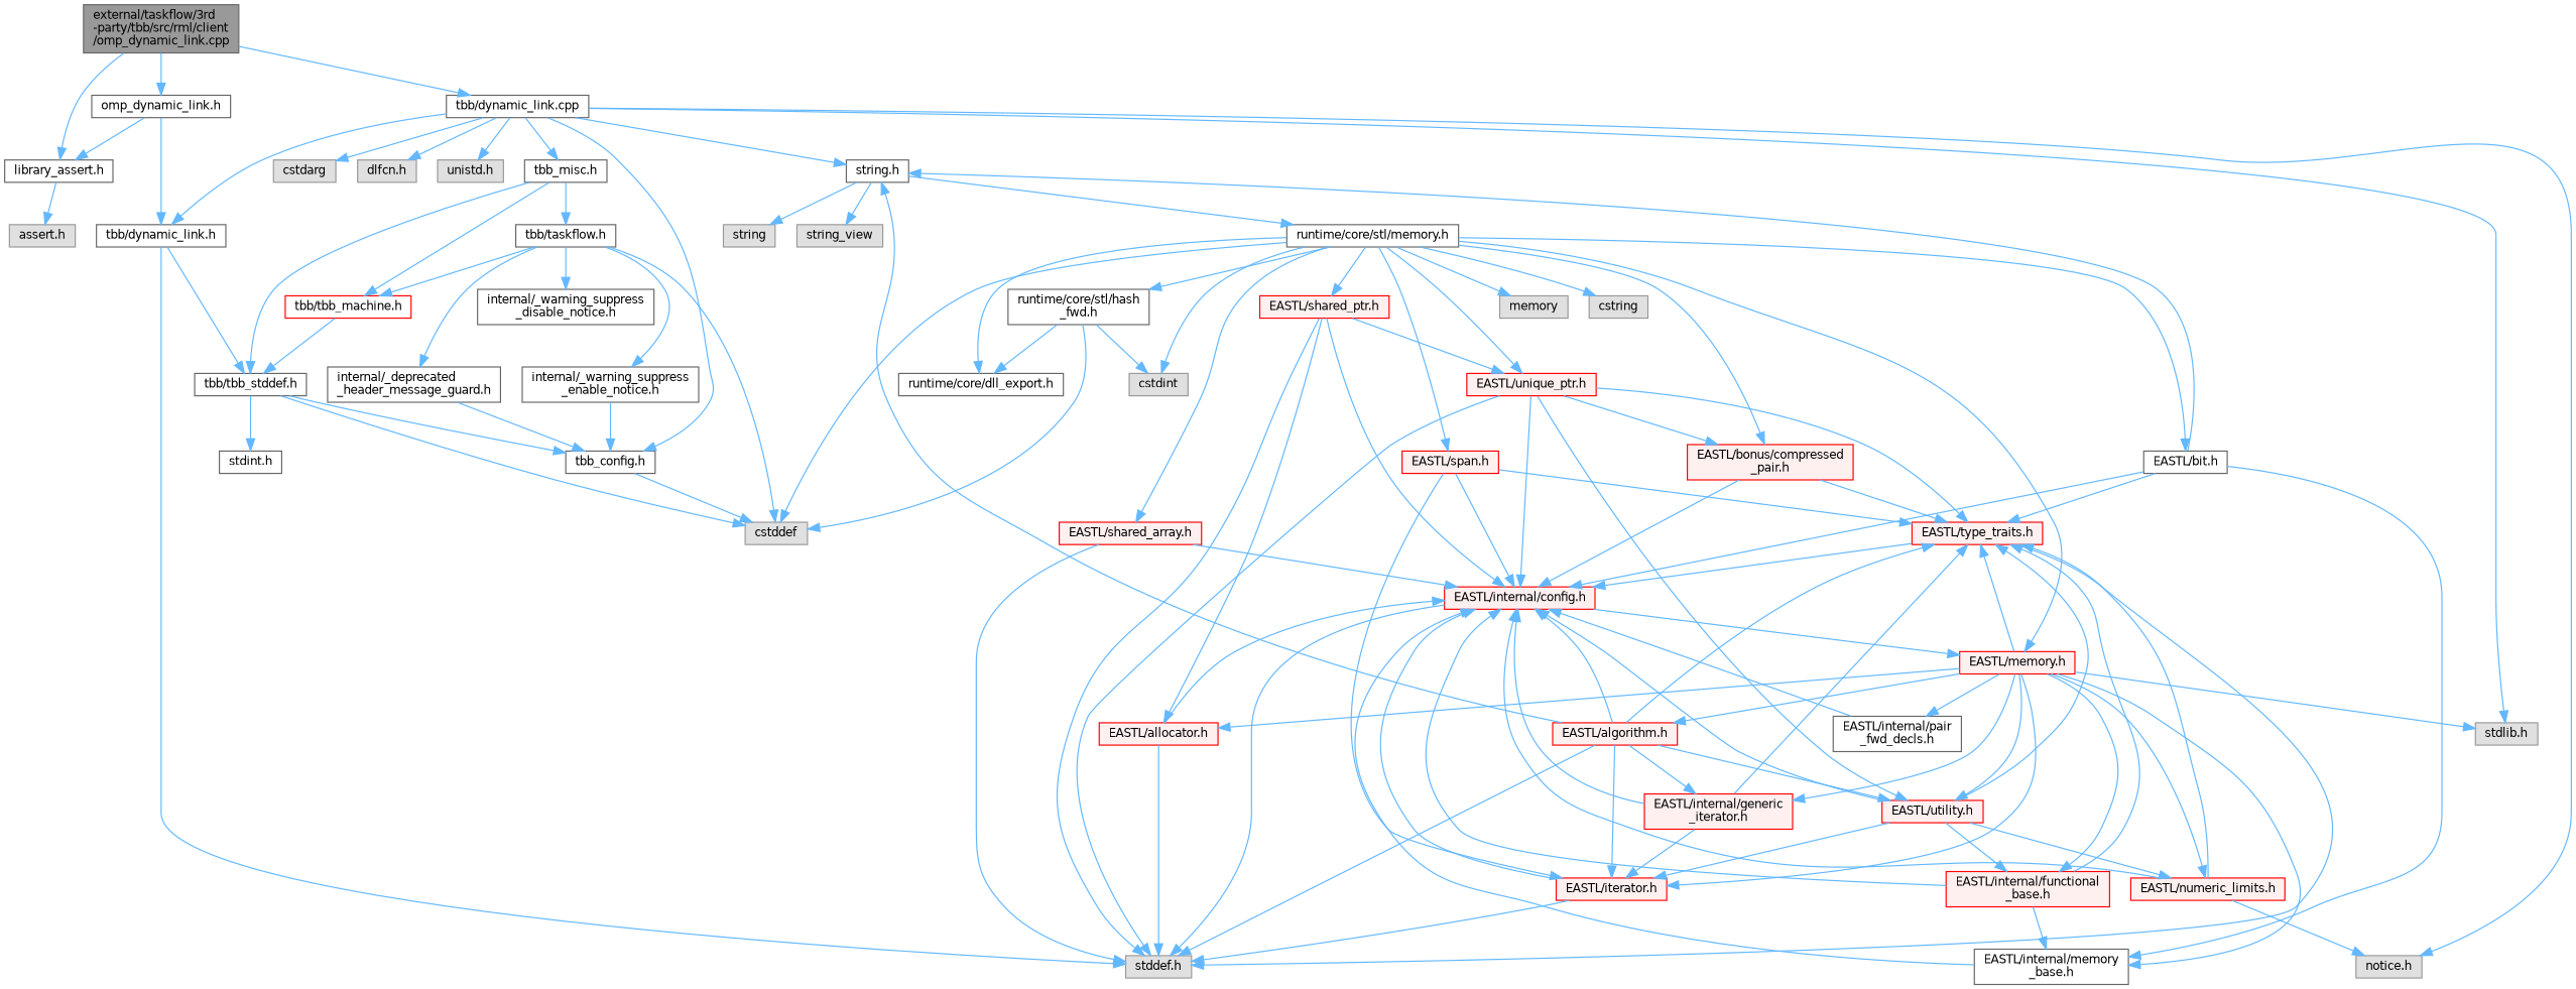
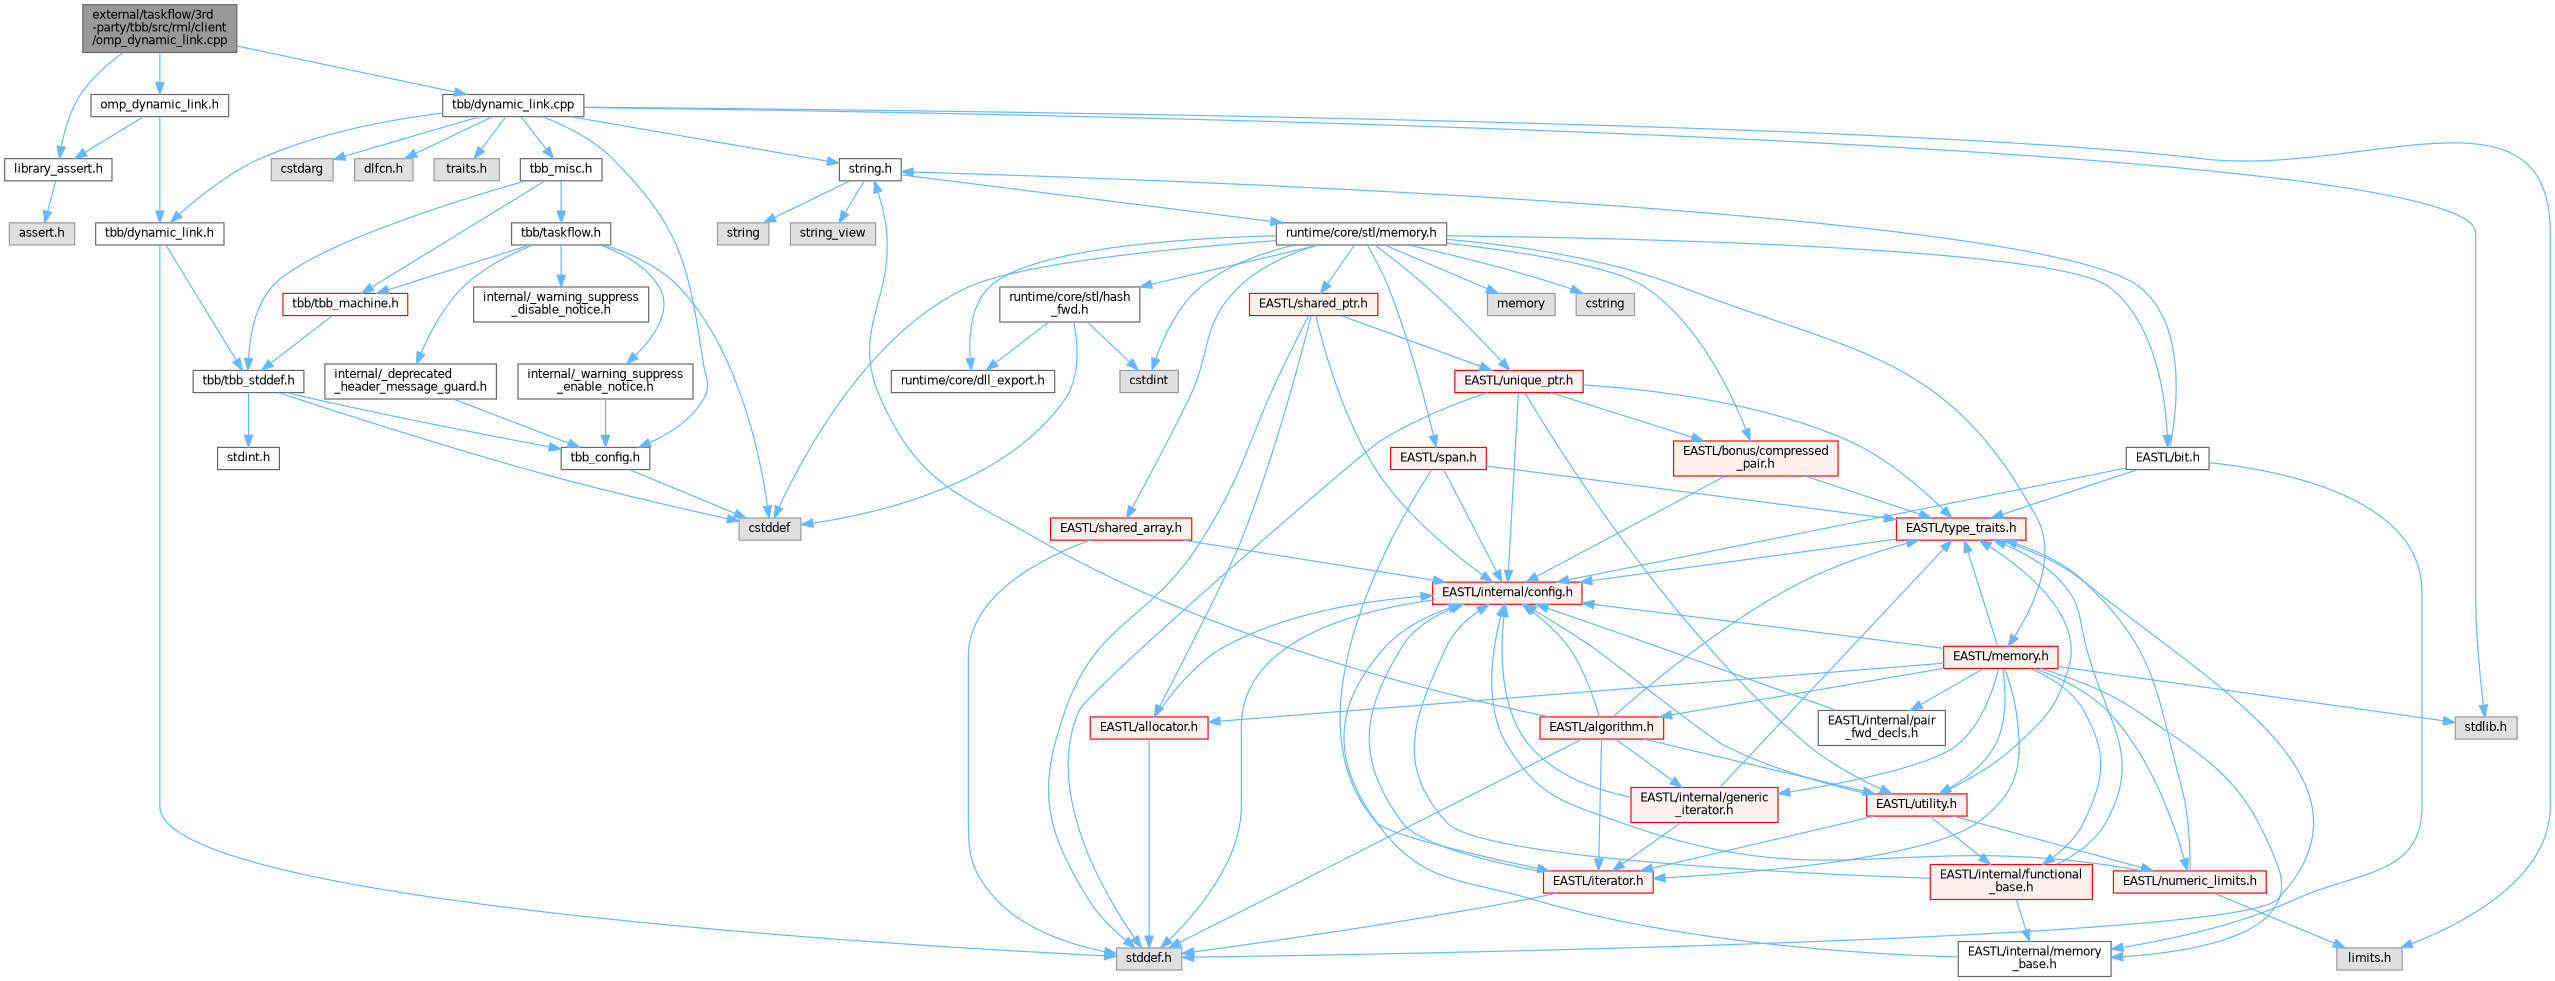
  digraph {
    node [color=grey40 fillcolor=white fontname=Helvetica fontsize=10 shape=box style=filled]
    edge [color=steelblue1 fontname=Helvetica fontsize=10 labelfontname=Helvetica labelfontsize=10 style=solid]
    n1 [color=gray40 fillcolor=grey60 fontcolor=black height=0.2 label="external/taskflow/3rd\l-party/tbb/src/rml/client\l/omp_dynamic_link.cpp" width=0.4]
    n2 [height=0.2 label="omp_dynamic_link.h" width=0.4]
    n3 [height=0.2 label="library_assert.h" width=0.4]
    n4 [height=0.2 label="tbb/dynamic_link.cpp" width=0.4]
    n5 [height=0.2 label="tbb/dynamic_link.h" width=0.4]
    n6 [color=grey60 fillcolor="#E0E0E0" height=0.2 label="assert.h" width=0.4]
    n7 [height=0.2 label="tbb_config.h" width=0.4]
    n8 [color=grey60 fillcolor="#E0E0E0" height=0.2 label=cstdarg width=0.4]
    n9 [color=grey60 fillcolor="#E0E0E0" height=0.2 label="dlfcn.h" width=0.4]
    n10 [height=0.2 label="string.h" width=0.4]
-   n11 [color=grey60 fillcolor="#E0E0E0" height=0.2 label="notice.h" width=0.4]
+   n11 [color=grey60 fillcolor="#E0E0E0" height=0.2 label="limits.h" width=0.4]
    n12 [color=grey60 fillcolor="#E0E0E0" height=0.2 label="stdlib.h" width=0.4]
-   n13 [color=grey60 fillcolor="#E0E0E0" height=0.2 label="unistd.h" width=0.4]
+   n13 [color=grey60 fillcolor="#E0E0E0" height=0.2 label="traits.h" width=0.4]
    n14 [height=0.2 label="tbb_misc.h" width=0.4]
    n15 [height=0.2 label="tbb/tbb_stddef.h" width=0.4]
    n16 [color=grey60 fillcolor="#E0E0E0" height=0.2 label="stddef.h" width=0.4]
    n17 [color=grey60 fillcolor="#E0E0E0" height=0.2 label=cstddef width=0.4]
    n18 [height=0.2 label="stdint.h" width=0.4]
    n19 [color=grey60 fillcolor="#E0E0E0" height=0.2 label=string width=0.4]
    n20 [color=grey60 fillcolor="#E0E0E0" height=0.2 label=string_view width=0.4]
    n21 [height=0.2 label="runtime/core/stl/memory.h" width=0.4]
    n22 [color=red height=0.2 label="tbb/tbb_machine.h" width=0.4]
    n23 [height=0.2 label="tbb/taskflow.h" width=0.4]
    n24 [color=grey60 fillcolor="#E0E0E0" height=0.2 label=cstdint width=0.4]
    n25 [color=grey60 fillcolor="#E0E0E0" height=0.2 label=memory width=0.4]
    n26 [color=grey60 fillcolor="#E0E0E0" height=0.2 label=cstring width=0.4]
    n27 [height=0.2 label="EASTL/bit.h" width=0.4]
    n28 [color=red fillcolor="#FFF0F0" height=0.2 label="EASTL/memory.h" width=0.4]
    n29 [color=red fillcolor="#FFF0F0" height=0.2 label="EASTL/shared_array.h" width=0.4]
    n30 [color=red fillcolor="#FFF0F0" height=0.2 label="EASTL/unique_ptr.h" width=0.4]
    n31 [color=red fillcolor="#FFF0F0" height=0.2 label="EASTL/bonus/compressed\l_pair.h" width=0.4]
    n32 [color=red fillcolor="#FFF0F0" height=0.2 label="EASTL/shared_ptr.h" width=0.4]
    n33 [color=red fillcolor="#FFF0F0" height=0.2 label="EASTL/span.h" width=0.4]
    n34 [height=0.2 label="runtime/core/dll_export.h" width=0.4]
    n35 [height=0.2 label="runtime/core/stl/hash\l_fwd.h" width=0.4]
    n36 [color=red fillcolor="#FFF0F0" height=0.2 label="EASTL/internal/config.h" width=0.4]
    n37 [height=0.2 label="EASTL/internal/memory\l_base.h" width=0.4]
    n38 [color=red fillcolor="#FFF0F0" height=0.2 label="EASTL/type_traits.h" width=0.4]
    n39 [color=red fillcolor="#FFF0F0" height=0.2 label="EASTL/internal/generic\l_iterator.h" width=0.4]
    n40 [color=red fillcolor="#FFF0F0" height=0.2 label="EASTL/iterator.h" width=0.4]
    n41 [height=0.2 label="EASTL/internal/pair\l_fwd_decls.h" width=0.4]
    n42 [color=red fillcolor="#FFF0F0" height=0.2 label="EASTL/internal/functional\l_base.h" width=0.4]
    n43 [color=red fillcolor="#FFF0F0" height=0.2 label="EASTL/algorithm.h" width=0.4]
    n44 [color=red fillcolor="#FFF0F0" height=0.2 label="EASTL/utility.h" width=0.4]
    n45 [color=red fillcolor="#FFF0F0" height=0.2 label="EASTL/numeric_limits.h" width=0.4]
    n46 [color=red fillcolor="#FFF0F0" height=0.2 label="EASTL/allocator.h" width=0.4]
    n47 [height=0.2 label="internal/_deprecated\l_header_message_guard.h" width=0.4]
    n48 [height=0.2 label="internal/_warning_suppress\l_enable_notice.h" width=0.4]
    n49 [height=0.2 label="internal/_warning_suppress\l_disable_notice.h" width=0.4]
    n1 -> n2
    n1 -> n3
    n1 -> n4
    n2 -> n3
    n2 -> n5
    n3 -> n6
    n4 -> n5
    n4 -> n7
    n4 -> n8
    n4 -> n9
    n4 -> n10
    n4 -> n11
    n4 -> n12
    n4 -> n13
    n4 -> n14
    n5 -> n15
    n5 -> n16
    n7 -> n17
    n10 -> n19
    n10 -> n20
    n10 -> n21
    n14 -> n15
    n14 -> n22
    n14 -> n23
    n15 -> n7
    n15 -> n17
    n15 -> n18
    n21 -> n17
    n21 -> n24
    n21 -> n25
    n21 -> n26
    n21 -> n27
    n21 -> n28
    n21 -> n29
    n21 -> n30
    n21 -> n31
    n21 -> n32
    n21 -> n33
    n21 -> n34
    n21 -> n35
    n22 -> n15
    n23 -> n17
    n23 -> n22
    n23 -> n47
    n23 -> n48
    n23 -> n49
    n27 -> n10
    n27 -> n36
    n27 -> n37
    n27 -> n38
    n28 -> n12
-   n36 -> n28
+   n28 -> n36
    n28 -> n37
    n28 -> n38
    n28 -> n39
    n28 -> n40
    n28 -> n41
    n28 -> n42
    n28 -> n43
    n28 -> n44
    n28 -> n45
    n28 -> n46
    n29 -> n16
    n29 -> n36
    n30 -> n16
    n30 -> n31
    n30 -> n36
    n30 -> n38
    n30 -> n44
    n31 -> n36
    n31 -> n38
    n32 -> n16
    n32 -> n30
    n32 -> n36
    n32 -> n46
    n33 -> n36
    n33 -> n38
    n33 -> n40
    n35 -> n17
    n35 -> n24
    n35 -> n34
    n36 -> n16
    n37 -> n36
    n38 -> n16
    n38 -> n36
    n39 -> n36
    n39 -> n38
    n39 -> n40
    n40 -> n16
    n40 -> n36
    n41 -> n36
    n42 -> n36
    n42 -> n37
    n42 -> n38
    n43 -> n10
    n43 -> n16
    n43 -> n36
    n43 -> n38
    n43 -> n39
    n43 -> n40
    n43 -> n44
    n44 -> n36
    n44 -> n38
    n44 -> n40
    n44 -> n42
    n44 -> n45
    n45 -> n11
    n45 -> n36
    n45 -> n38
    n46 -> n16
    n46 -> n36
    n47 -> n7
    n48 -> n7
  }
